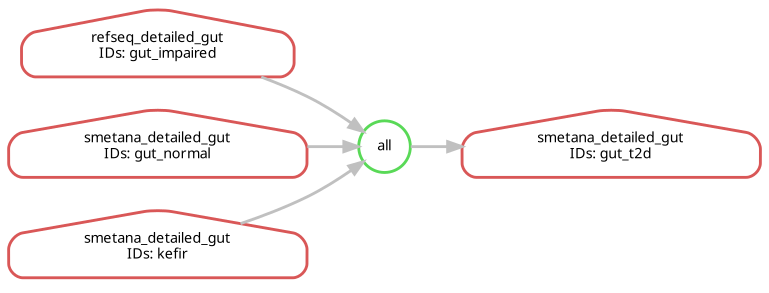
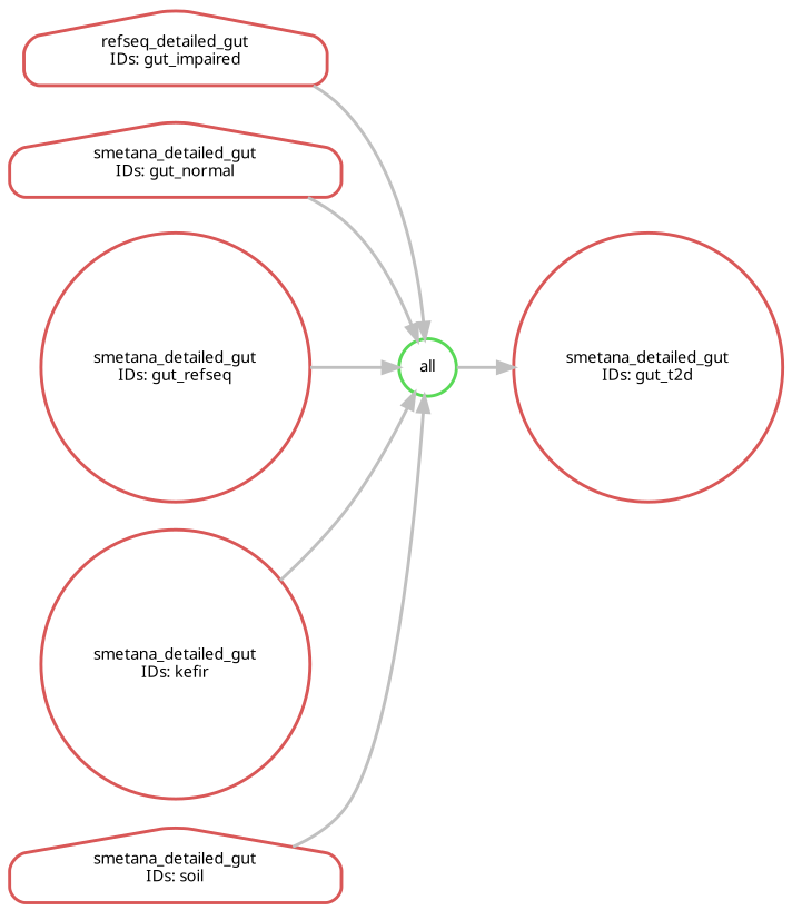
  digraph {
    bgcolor=white
    rankdir=LR
    node [color="0.00 0.6 0.85" fontname=sans fontsize=10 penwidth=2 shape=house style=rounded]
    edge [color=grey penwidth=2]
    n1 [color="0.33 0.6 0.85" label=all shape=circle]
-   n2 [label="smetana_detailed_gut\nIDs: gut_t2d"]
+   n2 [label="smetana_detailed_gut\nIDs: gut_t2d" shape=circle]
    n3 [label="refseq_detailed_gut\nIDs: gut_impaired"]
    n4 [label="smetana_detailed_gut\nIDs: gut_normal"]
-   n6 [label="smetana_detailed_gut\nIDs: kefir"]
+   n5 [label="smetana_detailed_gut\nIDs: gut_refseq" shape=circle]
+   n6 [label="smetana_detailed_gut\nIDs: kefir" shape=circle]
+   n7 [label="smetana_detailed_gut\nIDs: soil"]
    n1 -> n2
    n3 -> n1
    n4 -> n1
+   n5 -> n1
    n6 -> n1
+   n7 -> n1
  }
